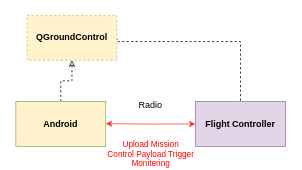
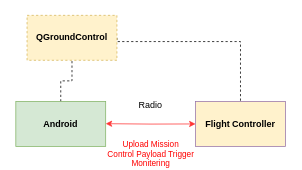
  <mxCell id="0" />
  <mxCell id="1" parent="0" />
  <mxCell id="2" style="edgeStyle=orthogonalEdgeStyle;rounded=0;orthogonalLoop=1;jettySize=auto;html=1;dashed=1;startArrow=none;startFill=0;endArrow=none;endFill=0;exitX=1;exitY=0.5;exitDx=0;exitDy=0;" edge="1" parent="1" source="3"><mxGeometry relative="1" as="geometry"><mxPoint x="100" y="25" as="sourcePoint" /><Array as="points"><mxPoint x="320" y="55" /></Array><mxPoint x="320" y="135" as="targetPoint" /></mxGeometry></mxCell>
  <mxCell id="3" value="QGroundControl" style="rounded=0;whiteSpace=wrap;html=1;fillColor=#fff2cc;strokeColor=#d6b656;fontStyle=1;dashed=1;" vertex="1" parent="1"><mxGeometry x="35" y="20" width="120" height="60" as="geometry" /></mxCell>
- <mxCell id="4" style="edgeStyle=orthogonalEdgeStyle;rounded=0;orthogonalLoop=1;jettySize=auto;html=1;exitX=0.5;exitY=0;exitDx=0;exitDy=0;entryX=0.5;entryY=1;entryDx=0;entryDy=0;dashed=1;startArrow=none;startFill=0;endArrow=classic;endFill=0;" edge="1" parent="1" source="8" target="3"><mxGeometry relative="1" as="geometry"><mxPoint x="400" y="145" as="sourcePoint" /><mxPoint x="400" y="95" as="targetPoint" /></mxGeometry></mxCell>
+ <mxCell id="4" style="edgeStyle=orthogonalEdgeStyle;rounded=0;orthogonalLoop=1;jettySize=auto;html=1;exitX=0.5;exitY=0;exitDx=0;exitDy=0;entryX=0.5;entryY=1;entryDx=0;entryDy=0;dashed=1;startArrow=none;startFill=0;endArrow=none;endFill=0;" edge="1" parent="1" source="8" target="3"><mxGeometry relative="1" as="geometry"><mxPoint x="400" y="145" as="sourcePoint" /><mxPoint x="400" y="95" as="targetPoint" /></mxGeometry></mxCell>
  <mxCell id="5" value="" style="shape=image;verticalLabelPosition=bottom;labelBackgroundColor=#ffffff;verticalAlign=top;aspect=fixed;imageAspect=0;image=https://mavlink.io/assets/site/logo_mavlink_small.png;" vertex="1" parent="1"><mxGeometry x="200" y="35" width="74" height="17.76" as="geometry" /></mxCell>
  <mxCell id="6" value="Upload Mission&lt;br&gt;Control Payload Trigger&lt;br&gt;Monitering" style="edgeStyle=orthogonalEdgeStyle;rounded=0;orthogonalLoop=1;jettySize=auto;html=1;exitX=1;exitY=0.5;exitDx=0;exitDy=0;entryX=0;entryY=0.5;entryDx=0;entryDy=0;endArrow=classic;endFill=1;strokeColor=#FF3333;fontColor=#FF0000;startArrow=classic;startFill=1;" edge="1" parent="1" target="7"><mxGeometry x="0.002" y="-40" relative="1" as="geometry"><mxPoint x="140" y="164.66" as="sourcePoint" /><mxPoint x="200" y="164.66" as="targetPoint" /><mxPoint as="offset" /></mxGeometry></mxCell>
- <mxCell id="7" value="Flight Controller" style="rounded=0;whiteSpace=wrap;html=1;fillColor=#e1d5e7;strokeColor=#9673a6;fontStyle=1" vertex="1" parent="1"><mxGeometry x="260" y="135" width="120" height="60" as="geometry" /></mxCell>
- <mxCell id="8" value="Android" style="rounded=0;whiteSpace=wrap;html=1;fillColor=#fff2cc;strokeColor=#82b366;fontStyle=1;" vertex="1" parent="1"><mxGeometry x="20" y="135" width="120" height="60" as="geometry" /></mxCell>
+ <mxCell id="7" value="Flight Controller" style="rounded=0;whiteSpace=wrap;html=1;fillColor=#fff2cc;strokeColor=#9673a6;fontStyle=1;" vertex="1" parent="1"><mxGeometry x="260" y="135" width="120" height="60" as="geometry" /></mxCell>
+ <mxCell id="8" value="Android" style="rounded=0;whiteSpace=wrap;html=1;fillColor=#d5e8d4;strokeColor=#82b366;fontStyle=1" vertex="1" parent="1"><mxGeometry x="20" y="135" width="120" height="60" as="geometry" /></mxCell>
  <mxCell id="9" value="Radio" style="text;html=1;strokeColor=none;fillColor=none;align=center;verticalAlign=middle;whiteSpace=wrap;rounded=0;" vertex="1" parent="1"><mxGeometry x="180" y="130" width="40" height="20" as="geometry" /></mxCell>
